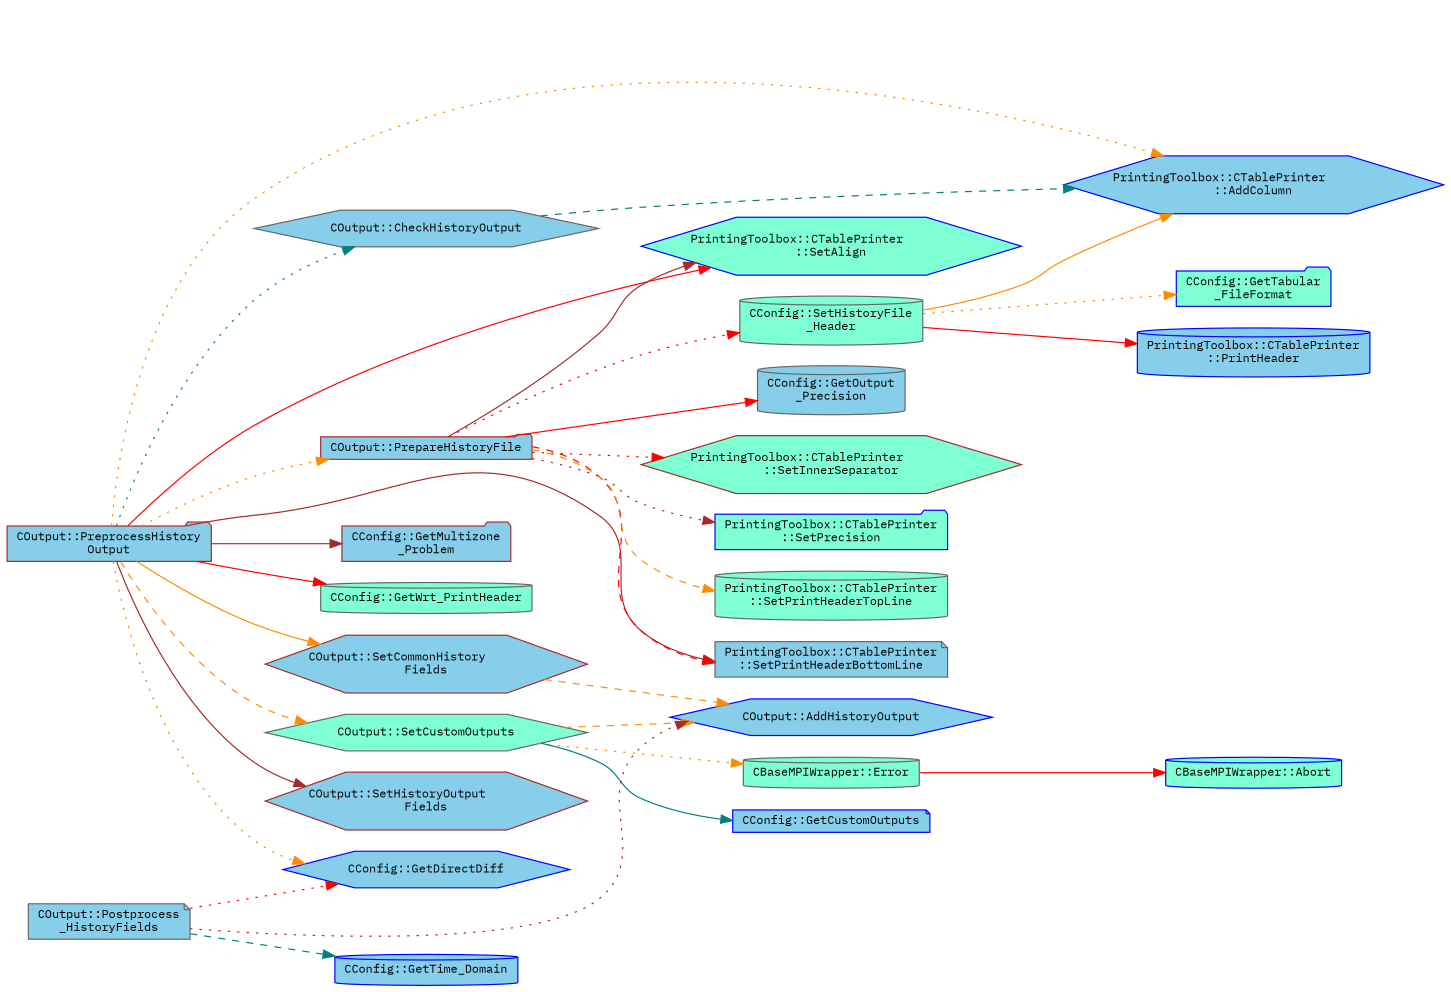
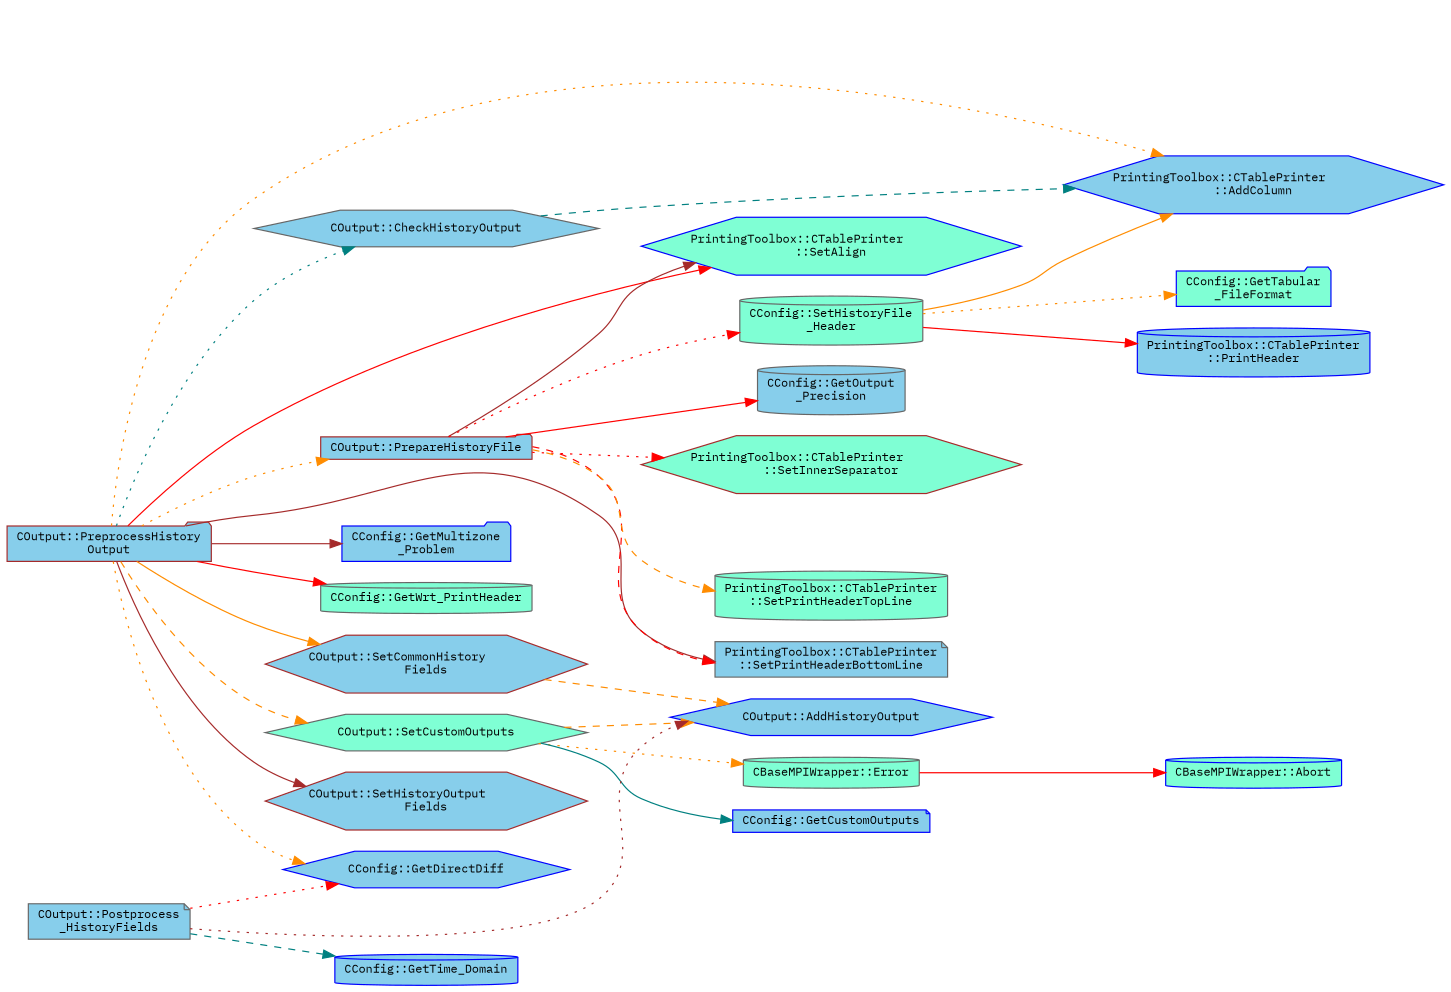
  digraph {
    fontname="IBM Plex Mono"
    rankdir=LR
    node [color=blue fillcolor=skyblue fontname="IBM Plex Mono" fontsize=10 shape=hexagon style=filled]
    edge [color=darkorange fontname="IBM Plex Mono" fontsize=10 labelfontname=Helvetica labelfontsize=10 style=solid]
    n1 [color=brown fontcolor=black height=0.2 label="COutput::PreprocessHistory\lOutput" shape=folder width=0.4]
    n2 [height=0.2 label="PrintingToolbox::CTablePrinter\l::AddColumn" width=0.4]
    n3 [color=gray40 height=0.2 label="COutput::CheckHistoryOutput" width=0.4]
-   n4 [color=brown height=0.2 label="CConfig::GetMultizone\l_Problem" shape=folder width=0.4]
+   n4 [height=0.2 label="CConfig::GetMultizone\l_Problem" shape=folder width=0.4]
    n5 [color=gray40 fillcolor=aquamarine height=0.2 label="CConfig::GetWrt_PrintHeader" shape=cylinder width=0.4]
    n6 [color=brown height=0.2 label="COutput::PrepareHistoryFile" shape=folder width=0.4]
    n7 [fillcolor=aquamarine height=0.2 label="PrintingToolbox::CTablePrinter\l::SetAlign" width=0.4]
    n8 [color=gray40 height=0.2 label="PrintingToolbox::CTablePrinter\l::SetPrintHeaderBottomLine" shape=note width=0.4]
    n9 [color=brown height=0.2 label="COutput::SetCommonHistory\lFields" width=0.4]
    n10 [color=gray40 fillcolor=aquamarine height=0.2 label="COutput::SetCustomOutputs" width=0.4]
    n11 [color=brown height=0.2 label="COutput::SetHistoryOutput\lFields" width=0.4]
    n12 [height=0.2 label="CConfig::GetDirectDiff" width=0.4]
    n13 [color=gray40 height=0.2 label="COutput::Postprocess\l_HistoryFields" shape=note width=0.4]
    n14 [height=0.2 label="COutput::AddHistoryOutput" width=0.4]
    n15 [height=0.2 label="CConfig::GetTime_Domain" shape=cylinder width=0.4]
    n16 [color=gray40 height=0.2 label="CConfig::GetOutput\l_Precision" shape=cylinder width=0.4]
    n17 [color=gray40 fillcolor=aquamarine height=0.2 label="CConfig::SetHistoryFile\l_Header" shape=cylinder width=0.4]
    n18 [color=brown fillcolor=aquamarine height=0.2 label="PrintingToolbox::CTablePrinter\l::SetInnerSeparator" width=0.4]
-   n19 [fillcolor=aquamarine height=0.2 label="PrintingToolbox::CTablePrinter\l::SetPrecision" shape=folder width=0.4]
    n20 [color=gray40 fillcolor=aquamarine height=0.2 label="PrintingToolbox::CTablePrinter\l::SetPrintHeaderTopLine" shape=cylinder width=0.4]
    n21 [color=gray40 fillcolor=aquamarine height=0.2 label="CBaseMPIWrapper::Error" shape=cylinder width=0.4]
    n22 [height=0.2 label="CConfig::GetCustomOutputs" shape=note width=0.4]
    n23 [fillcolor=aquamarine height=0.2 label="CConfig::GetTabular\l_FileFormat" shape=folder width=0.4]
    n24 [height=0.2 label="PrintingToolbox::CTablePrinter\l::PrintHeader" shape=cylinder width=0.4]
    n25 [fillcolor=aquamarine height=0.2 label="CBaseMPIWrapper::Abort" shape=cylinder width=0.4]
    n1 -> n2 [style=dotted]
    n1 -> n3 [color=teal style=dotted]
    n1 -> n4 [color=brown]
    n1 -> n5 [color=red]
    n1 -> n6 [style=dotted]
    n1 -> n7 [color=red]
    n1 -> n8 [color=brown]
    n1 -> n9
    n1 -> n10 [style=dashed]
    n1 -> n11 [color=brown]
    n1 -> n12 [style=dotted]
    n3 -> n2 [color=teal style=dashed]
    n6 -> n7 [color=brown]
    n6 -> n8 [color=red style=dashed]
    n6 -> n16 [color=red]
    n6 -> n17 [color=red style=dotted]
    n6 -> n18 [color=red style=dotted]
-   n6 -> n19 [color=brown style=dotted]
    n6 -> n20 [style=dashed]
    n9 -> n14 [style=dashed]
    n10 -> n14 [style=dashed]
    n10 -> n21 [style=dotted]
    n10 -> n22 [color=teal]
    n13 -> n12 [color=red style=dotted]
    n13 -> n14 [color=brown style=dotted]
    n13 -> n15 [color=teal style=dashed]
    n17 -> n2
    n17 -> n23 [style=dotted]
    n17 -> n24 [color=red]
    n21 -> n25 [color=red]
  }
